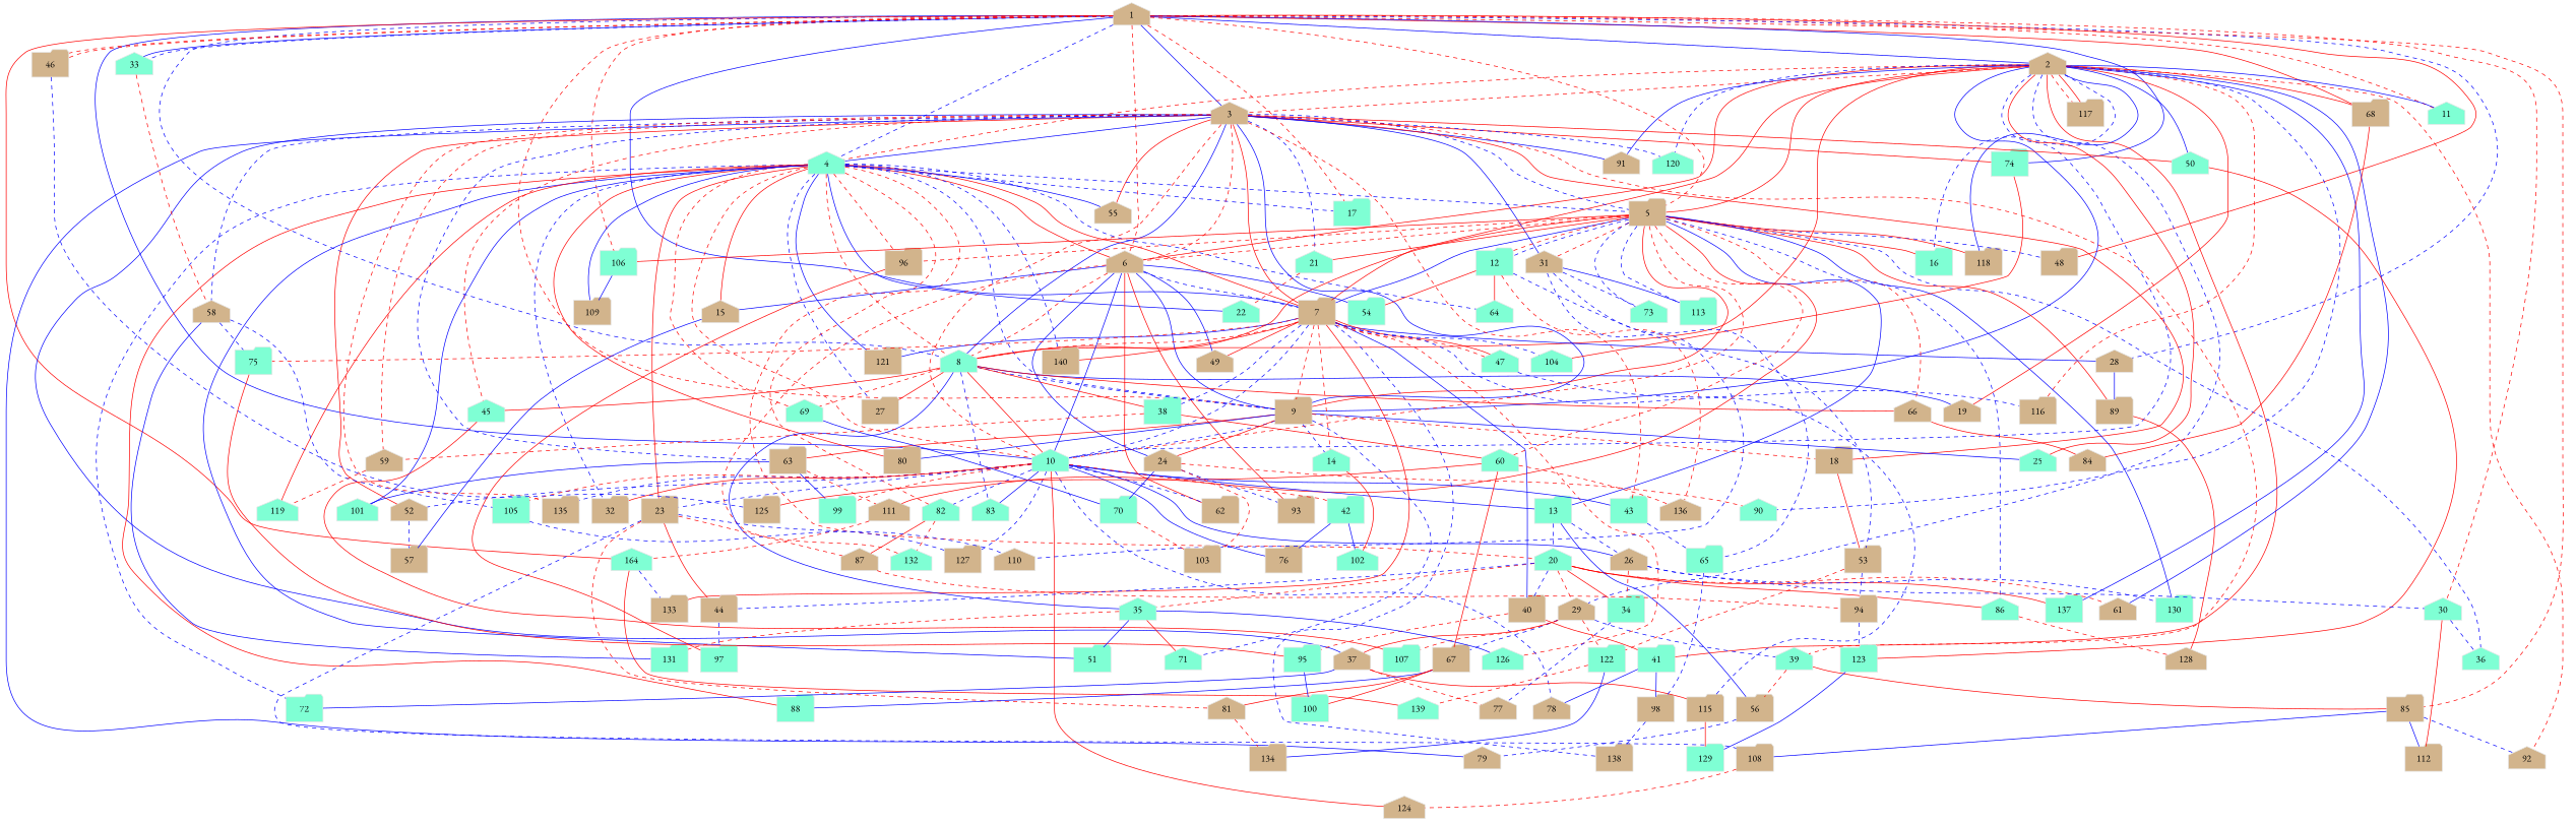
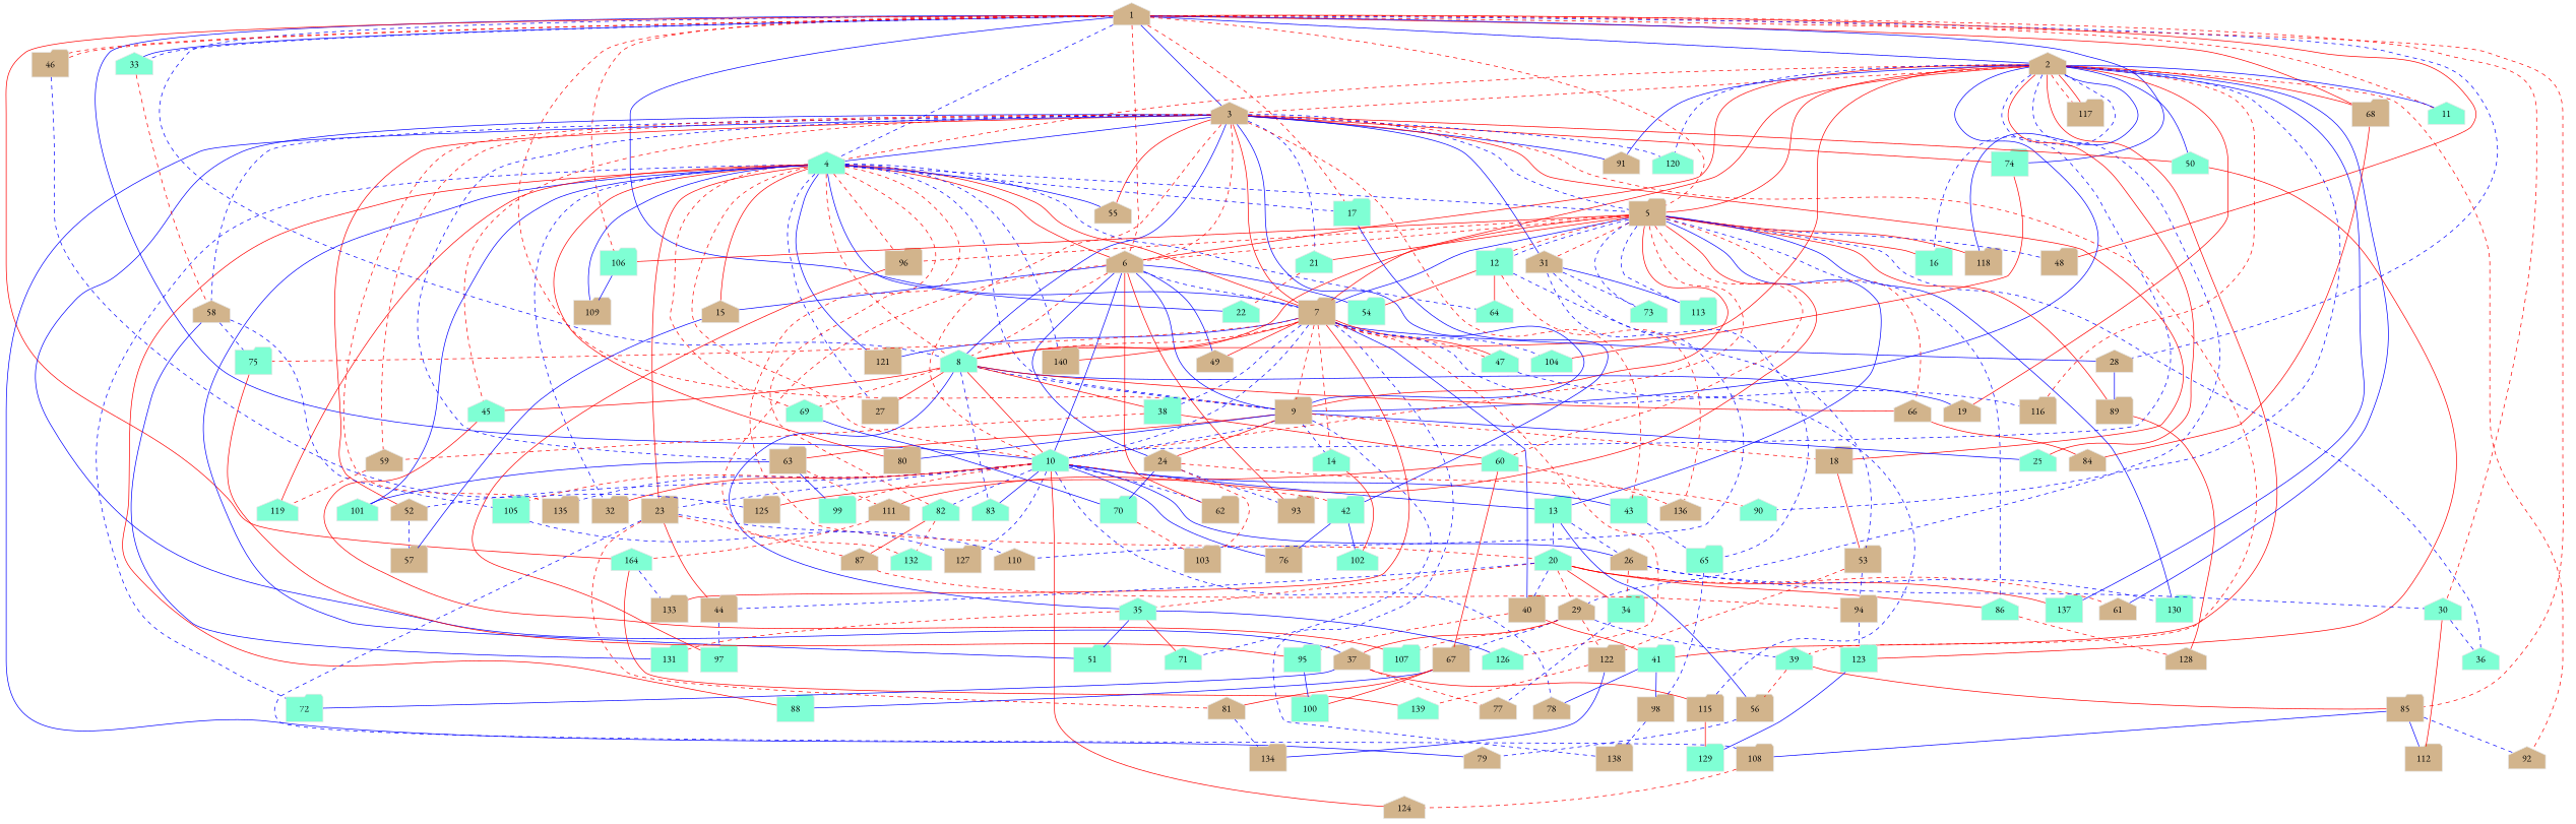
  graph {
    fontname="EB Garamond"
    node [color=gray90 fillcolor=tan fontname="EB Garamond" shape=folder style=filled]
    edge [color=red fontname="EB Garamond" style=dashed]
    1 [shape=house]
    2 [shape=house]
    3 [shape=house]
    4 [fillcolor=aquamarine shape=house]
    5
    6 [shape=house]
    7
    8 [fillcolor=aquamarine shape=house]
    9
    10 [fillcolor=aquamarine shape=house]
    11 [fillcolor=aquamarine shape=house]
    17 [fillcolor=aquamarine]
    28 [shape=house]
    30 [fillcolor=aquamarine shape=house]
    33 [fillcolor=aquamarine shape=house]
    46
    48
    68
    74 [fillcolor=aquamarine]
    85
    106 [fillcolor=aquamarine]
    n22 [fillcolor=aquamarine label=164 shape=house]
    16 [fillcolor=aquamarine]
    19 [shape=house]
    25 [fillcolor=aquamarine shape=house]
    29 [shape=house]
    41 [fillcolor=aquamarine]
    50 [fillcolor=aquamarine shape=house]
    61 [shape=house]
    90 [fillcolor=aquamarine shape=house]
    91 [shape=house]
    92 [shape=house]
    116
    117
    118
    120 [fillcolor=aquamarine shape=house]
    137 [fillcolor=aquamarine]
    18
    21 [fillcolor=aquamarine shape=house]
    31 [shape=house]
    37 [shape=house]
    39 [fillcolor=aquamarine shape=house]
    43 [fillcolor=aquamarine]
    45 [fillcolor=aquamarine shape=house]
    52 [shape=house]
    55 [shape=house]
    58 [shape=house]
    59 [shape=house]
    63
    79 [shape=house]
    135
    15 [shape=house]
    20 [fillcolor=aquamarine shape=house]
    22 [fillcolor=aquamarine shape=house]
    23
    27
    32
    51 [fillcolor=aquamarine]
    64 [fillcolor=aquamarine shape=house]
    69 [fillcolor=aquamarine shape=house]
    72 [fillcolor=aquamarine]
    80
    82 [fillcolor=aquamarine shape=house]
    88 [fillcolor=aquamarine]
    96
    101 [fillcolor=aquamarine shape=house]
    109
    119 [fillcolor=aquamarine shape=house]
    121
    140
    12 [fillcolor=aquamarine]
    13 [fillcolor=aquamarine]
    36 [fillcolor=aquamarine shape=house]
    60 [fillcolor=aquamarine shape=house]
    66 [shape=house]
    73 [fillcolor=aquamarine shape=house]
    86 [fillcolor=aquamarine shape=house]
    89
    111 [shape=house]
    113 [fillcolor=aquamarine]
    130 [fillcolor=aquamarine]
    24 [shape=house]
    49 [shape=house]
    54 [fillcolor=aquamarine]
    62
    93
    132 [fillcolor=aquamarine shape=house]
    14 [fillcolor=aquamarine shape=house]
    38 [fillcolor=aquamarine]
    40
    47 [fillcolor=aquamarine shape=house]
    75 [fillcolor=aquamarine]
    104 [fillcolor=aquamarine shape=house]
    115
    126 [fillcolor=aquamarine shape=house]
    133
    138
    35 [fillcolor=aquamarine shape=house]
    83 [fillcolor=aquamarine shape=house]
    71 [fillcolor=aquamarine shape=house]
    26 [shape=house]
    42 [fillcolor=aquamarine]
    76
    78 [shape=house]
    99 [fillcolor=aquamarine]
    105 [fillcolor=aquamarine]
    124 [shape=house]
    127
    112
    125
    84 [shape=house]
    108
    139 [fillcolor=aquamarine shape=house]
    67
    107 [fillcolor=aquamarine]
-   122 [fillcolor=aquamarine]
+   122
    98
    123 [fillcolor=aquamarine]
    53
    65 [fillcolor=aquamarine]
    110 [shape=house]
    77 [shape=house]
    56
    57
    131 [fillcolor=aquamarine]
    34 [fillcolor=aquamarine]
    44
    81 [shape=house]
    87 [shape=house]
    70 [fillcolor=aquamarine]
    97 [fillcolor=aquamarine]
    136 [shape=house]
    128 [shape=house]
    103
    102 [fillcolor=aquamarine shape=house]
    95 [fillcolor=aquamarine]
    129 [fillcolor=aquamarine]
    94
    134
    100 [fillcolor=aquamarine]
    1 -- 2 [color=blue style=solid]
    1 -- 3 [color=blue style=solid]
    1 -- 4 [color=blue]
    1 -- 5
    1 -- 6
    1 -- 7 [color=blue style=solid]
    1 -- 8 [color=blue]
    1 -- 9
    1 -- 10 [color=blue style=solid]
    1 -- 11
    1 -- 17
    1 -- 28 [color=blue]
    1 -- 30
    1 -- 33 [color=blue style=solid]
    1 -- 33 [color=blue]
    1 -- 46
    1 -- 46
    1 -- 48 [style=solid]
    1 -- 68 [style=solid]
    1 -- 74 [color=blue style=solid]
    1 -- 85
    1 -- 106
    1 -- n22 [style=solid]
    2 -- 3
    2 -- 4
    2 -- 5 [style=solid]
    2 -- 6 [style=solid]
    2 -- 7 [style=solid]
    2 -- 8 [style=solid]
    2 -- 9 [color=blue style=solid]
    2 -- 10 [color=blue]
    2 -- 11 [color=blue style=solid]
    2 -- 68 [style=solid]
    2 -- 16 [color=blue]
    2 -- 19 [style=solid]
    2 -- 25 [style=solid]
    2 -- 29 [color=blue]
    2 -- 41 [style=solid]
    2 -- 50 [color=blue style=solid]
    2 -- 61 [color=blue style=solid]
    2 -- 90 [color=blue]
    2 -- 91 [color=blue style=solid]
    2 -- 92
    2 -- 116
    2 -- 117
    2 -- 117 [style=solid]
    2 -- 118 [color=blue style=solid]
    2 -- 120 [color=blue]
    2 -- 137 [color=blue style=solid]
    3 -- 4 [color=blue style=solid]
    3 -- 5 [color=blue]
    3 -- 6
    3 -- 7 [style=solid]
    3 -- 8 [color=blue style=solid]
    3 -- 9 [color=blue style=solid]
    3 -- 10
    3 -- 74 [style=solid]
    3 -- 50 [style=solid]
    3 -- 91 [color=blue style=solid]
    3 -- 120 [color=blue]
    3 -- 18 [style=solid]
    3 -- 21 [color=blue]
    3 -- 31 [color=blue style=solid]
    3 -- 37 [color=blue style=solid]
    3 -- 39
    3 -- 43
    3 -- 45
    3 -- 52 [style=solid]
    3 -- 55 [style=solid]
    3 -- 58 [color=blue]
    3 -- 59
    3 -- 63 [color=blue]
    3 -- 79 [color=blue style=solid]
    3 -- 135
    4 -- 5 [color=blue]
    4 -- 6 [style=solid]
    4 -- 7 [style=solid]
    4 -- 8
    4 -- 9 [color=blue]
    4 -- 10
    4 -- 17 [color=blue]
    4 -- 55 [color=blue style=solid]
    4 -- 15 [style=solid]
    4 -- 20
    4 -- 22 [color=blue style=solid]
    4 -- 23 [style=solid]
    4 -- 27 [color=blue]
    4 -- 32 [color=blue]
    4 -- 51 [color=blue style=solid]
    4 -- 64 [color=blue]
    4 -- 69
    4 -- 72 [color=blue]
    4 -- 80 [style=solid]
    4 -- 82
    4 -- 88 [style=solid]
    4 -- 96
    4 -- 101 [color=blue style=solid]
    4 -- 109 [color=blue style=solid]
    4 -- 119 [style=solid]
    4 -- 121 [color=blue style=solid]
    4 -- 140 [color=blue]
    5 -- 6
    5 -- 7 [color=blue style=solid]
    5 -- 8 [style=solid]
    5 -- 9 [style=solid]
    5 -- 10
    5 -- 48 [color=blue]
    5 -- 106 [style=solid]
    5 -- 16 [style=solid]
    5 -- 118 [style=solid]
    5 -- 21 [style=solid]
    5 -- 31
    5 -- 96
    5 -- 12
    5 -- 12 [color=blue]
    5 -- 13 [color=blue style=solid]
    5 -- 36 [color=blue]
    5 -- 60
    5 -- 66
    5 -- 73 [color=blue]
    5 -- 86 [color=blue]
    5 -- 89 [style=solid]
    5 -- 111 [style=solid]
    5 -- 113 [color=blue]
    5 -- 130 [color=blue style=solid]
    6 -- 7 [color=blue]
    6 -- 8
    6 -- 9 [color=blue style=solid]
    6 -- 10 [color=blue style=solid]
    6 -- 15 [color=blue style=solid]
    6 -- 24 [color=blue style=solid]
    6 -- 49 [color=blue style=solid]
    6 -- 54 [color=blue style=solid]
    6 -- 62 [style=solid]
    6 -- 93 [style=solid]
    6 -- 132
    7 -- 8
    7 -- 9
    7 -- 10 [color=blue]
    7 -- 28 [color=blue style=solid]
    7 -- 121 [color=blue style=solid]
    7 -- 140 [style=solid]
    7 -- 49 [style=solid]
    7 -- 14
    7 -- 38 [color=blue]
    7 -- 40 [color=blue style=solid]
    7 -- 47
    7 -- 47 [style=solid]
    7 -- 75
    7 -- 104 [color=blue]
    7 -- 115 [color=blue]
    7 -- 126
    7 -- 133 [style=solid]
    7 -- 138 [color=blue]
    8 -- 9 [color=blue]
    8 -- 10 [style=solid]
    8 -- 19 [color=blue style=solid]
    8 -- 45 [style=solid]
    8 -- 27 [style=solid]
    8 -- 69
    8 -- 66 [style=solid]
    8 -- 38 [style=solid]
    8 -- 35 [color=blue style=solid]
    8 -- 83 [color=blue]
    9 -- 10 [color=blue]
    9 -- 25 [color=blue style=solid]
    9 -- 18
    9 -- 63 [style=solid]
    9 -- 80 [color=blue style=solid]
    9 -- 24 [style=solid]
    9 -- 14 [color=blue]
    9 -- 71 [color=blue]
    10 -- 43 [color=blue style=solid]
    10 -- 52 [color=blue]
    10 -- 135 [color=blue]
    10 -- 23 [color=blue]
    10 -- 32 [style=solid]
    10 -- 82 [color=blue]
    10 -- 13 [color=blue style=solid]
    10 -- 62 [color=blue]
    10 -- 83 [color=blue style=solid]
    10 -- 26 [color=blue style=solid]
    10 -- 42
    10 -- 76 [color=blue style=solid]
    10 -- 78 [color=blue]
    10 -- 99
    10 -- 105
    10 -- 124 [style=solid]
    10 -- 127 [color=blue]
+   17 -- 42 [color=blue style=solid]
    28 -- 89 [color=blue style=solid]
    30 -- 36 [color=blue]
    30 -- 112 [style=solid]
    33 -- 58
    46 -- 125 [color=blue]
    68 -- 84 [style=solid]
    74 -- 104 [style=solid]
    85 -- 92 [color=blue]
    85 -- 112 [color=blue style=solid]
    85 -- 108 [color=blue style=solid]
    106 -- 109 [color=blue style=solid]
    n22 -- 133 [color=blue]
    n22 -- 139 [style=solid]
    29 -- 37 [style=solid]
    29 -- 39 [color=blue]
    29 -- 67 [color=blue]
    29 -- 107
    29 -- 122
    41 -- 78 [color=blue style=solid]
    41 -- 98 [color=blue style=solid]
    50 -- 123 [style=solid]
    18 -- 53 [style=solid]
    21 -- 22
    31 -- 73 [color=blue]
    31 -- 113 [color=blue style=solid]
    31 -- 65 [color=blue]
    31 -- 110 [color=blue]
    37 -- 72 [color=blue style=solid]
    37 -- 115 [style=solid]
    37 -- 77
    39 -- 85 [style=solid]
    39 -- 56
    43 -- 65 [color=blue]
    45 -- 107 [style=solid]
    52 -- 57 [color=blue]
    58 -- 75 [color=blue]
    58 -- 105 [color=blue]
    58 -- 131 [color=blue style=solid]
    59 -- 119
    63 -- 101 [color=blue style=solid]
    63 -- 111
    63 -- 99 [color=blue style=solid]
    15 -- 57 [color=blue style=solid]
    20 -- 29
    20 -- 61
    20 -- 137 [style=solid]
    20 -- 86 [style=solid]
    20 -- 40 [color=blue]
    20 -- 35
    20 -- 34 [style=solid]
    20 -- 44 [color=blue]
    23 -- 127 [color=blue]
    23 -- 108 [color=blue]
    23 -- 44 [style=solid]
    23 -- 81
    23 -- 87
    69 -- 70 [color=blue style=solid]
    82 -- 132
    82 -- 87 [style=solid]
    96 -- 97 [style=solid]
    12 -- 64 [style=solid]
    12 -- 54 [style=solid]
    12 -- 53 [color=blue]
    12 -- 136
    13 -- 20 [color=blue]
    13 -- 26 [color=blue]
    13 -- 56 [color=blue style=solid]
    60 -- 125 [style=solid]
    60 -- 67 [style=solid]
    60 -- 136
    66 -- 84 [style=solid]
    86 -- 128
    89 -- 128 [style=solid]
    111 -- n22
    24 -- 90
    24 -- 93 [color=blue]
    24 -- 70 [color=blue style=solid]
    24 -- 103
    14 -- 102 [style=solid]
    38 -- 59
    38 -- 60 [style=solid]
    40 -- 41 [style=solid]
    40 -- 95
    47 -- 116 [color=blue]
    75 -- 95 [style=solid]
    115 -- 129 [style=solid]
    35 -- 51 [color=blue style=solid]
    35 -- 126 [color=blue style=solid]
    35 -- 71 [style=solid]
    35 -- 131
    26 -- 30 [color=blue]
    26 -- 130 [color=blue]
    26 -- 34
    42 -- 76 [color=blue style=solid]
    42 -- 102 [color=blue style=solid]
    105 -- 110 [color=blue]
    108 -- 124
    67 -- 88 [color=blue style=solid]
    67 -- 81 [style=solid]
    67 -- 100 [style=solid]
    122 -- 139
    122 -- 134 [color=blue style=solid]
    98 -- 138 [color=blue]
    123 -- 129 [color=blue style=solid]
    53 -- 122
    53 -- 94 [color=blue]
    65 -- 98 [color=blue]
    56 -- 79 [color=blue]
    34 -- 77 [color=blue]
    44 -- 97 [color=blue]
-   81 -- 134
+   81 -- 134 [color=blue]
    87 -- 94
    70 -- 103
    95 -- 100 [color=blue style=solid]
    94 -- 123 [color=blue]
  }
